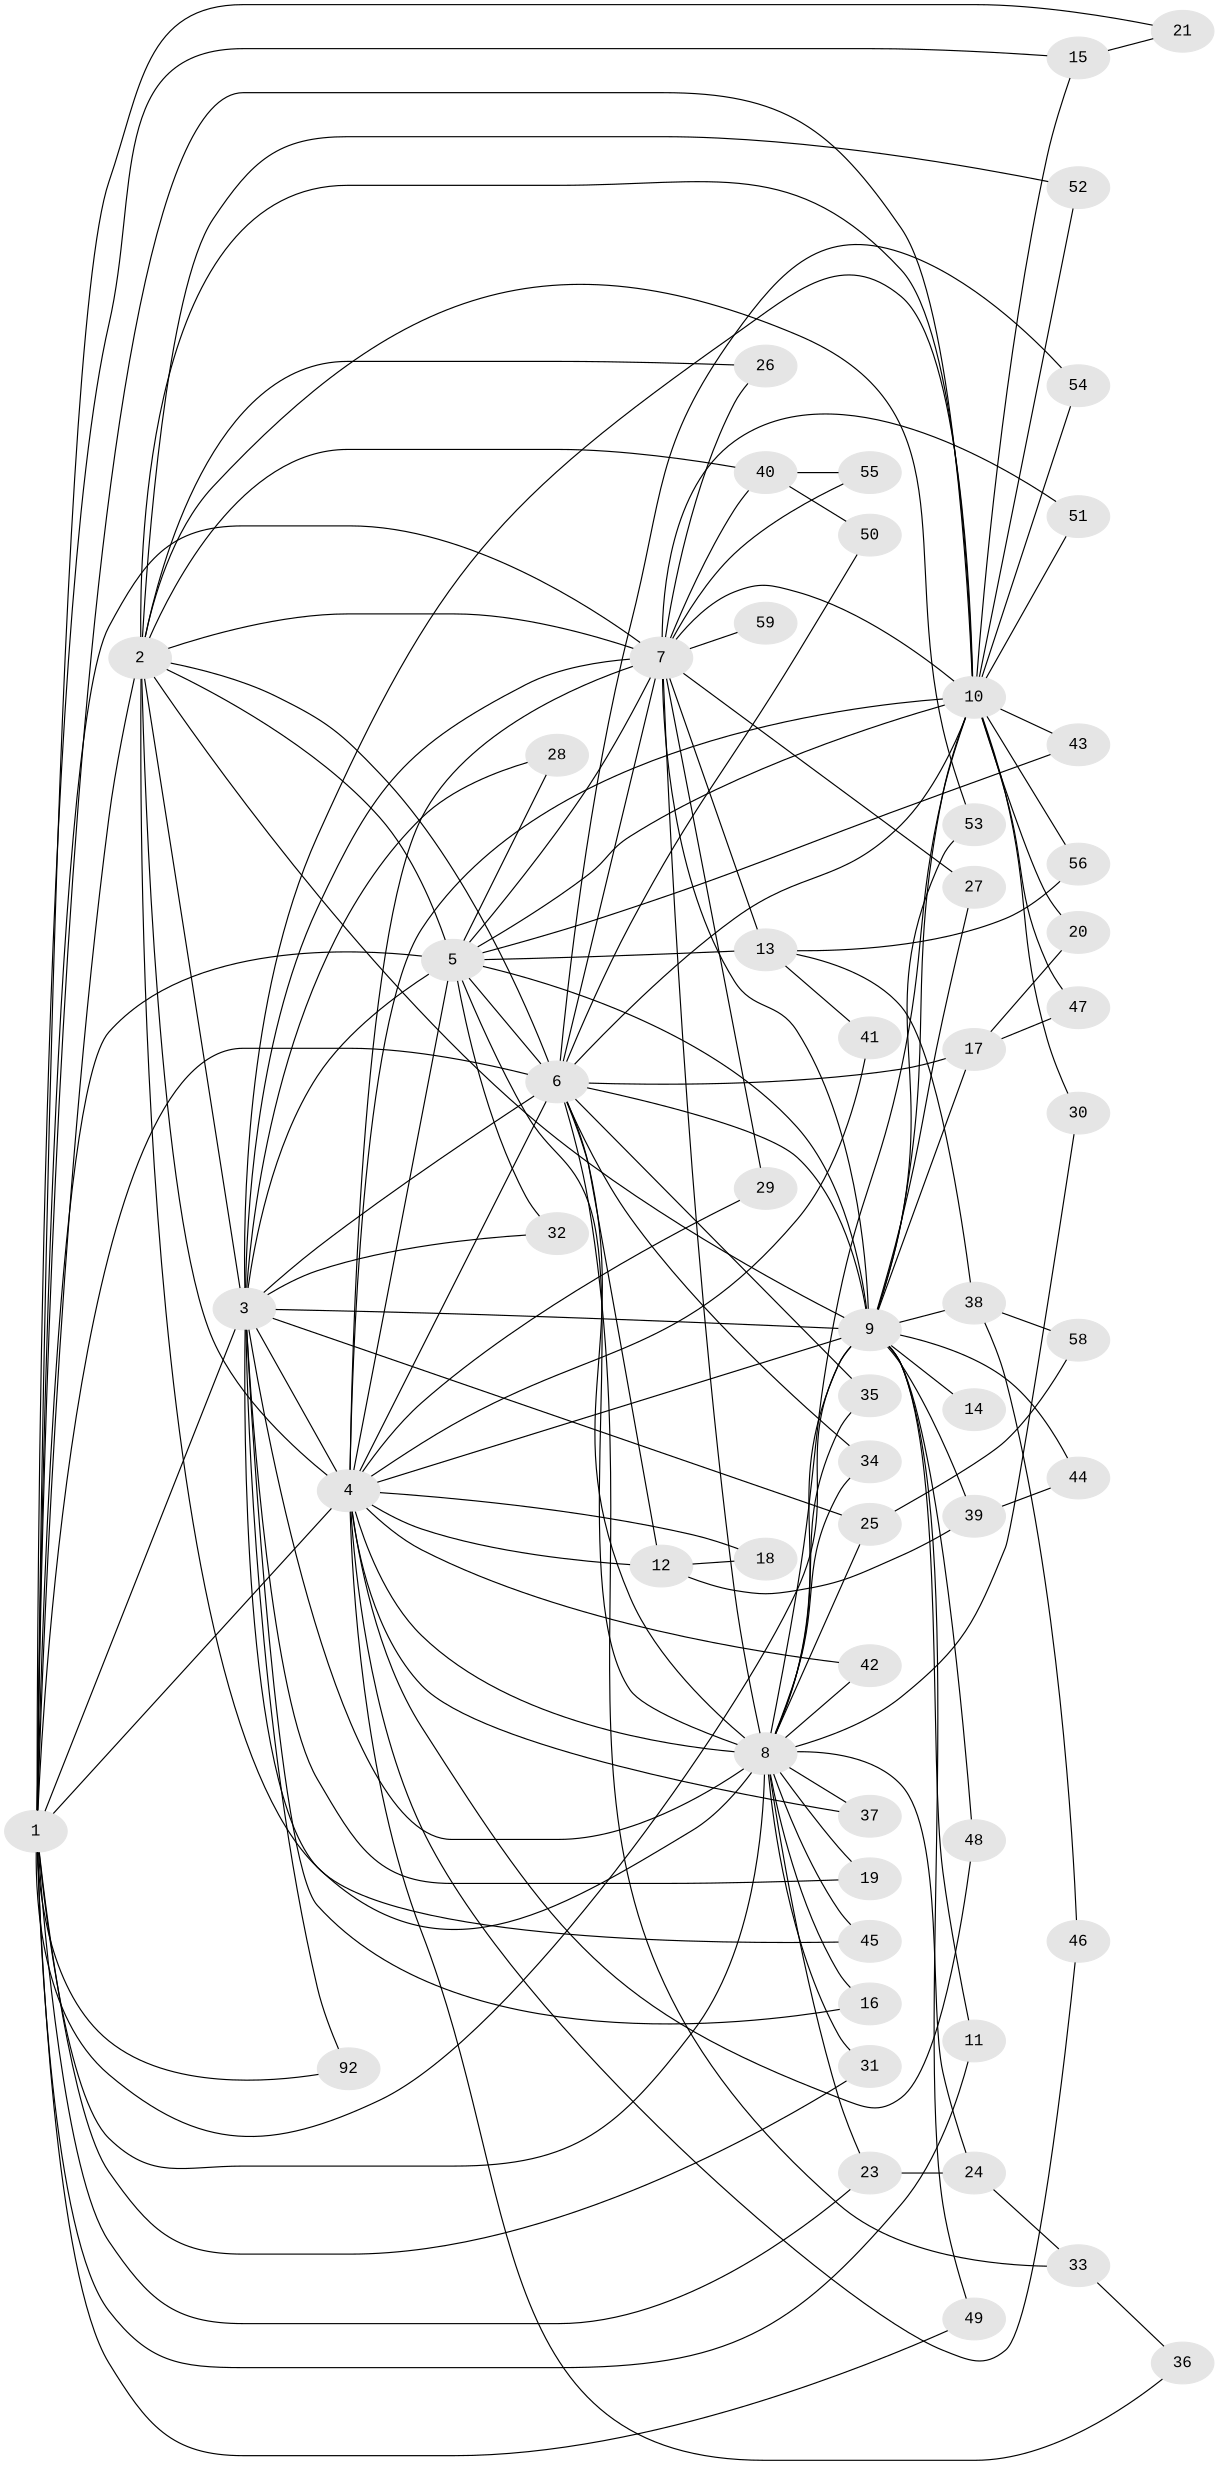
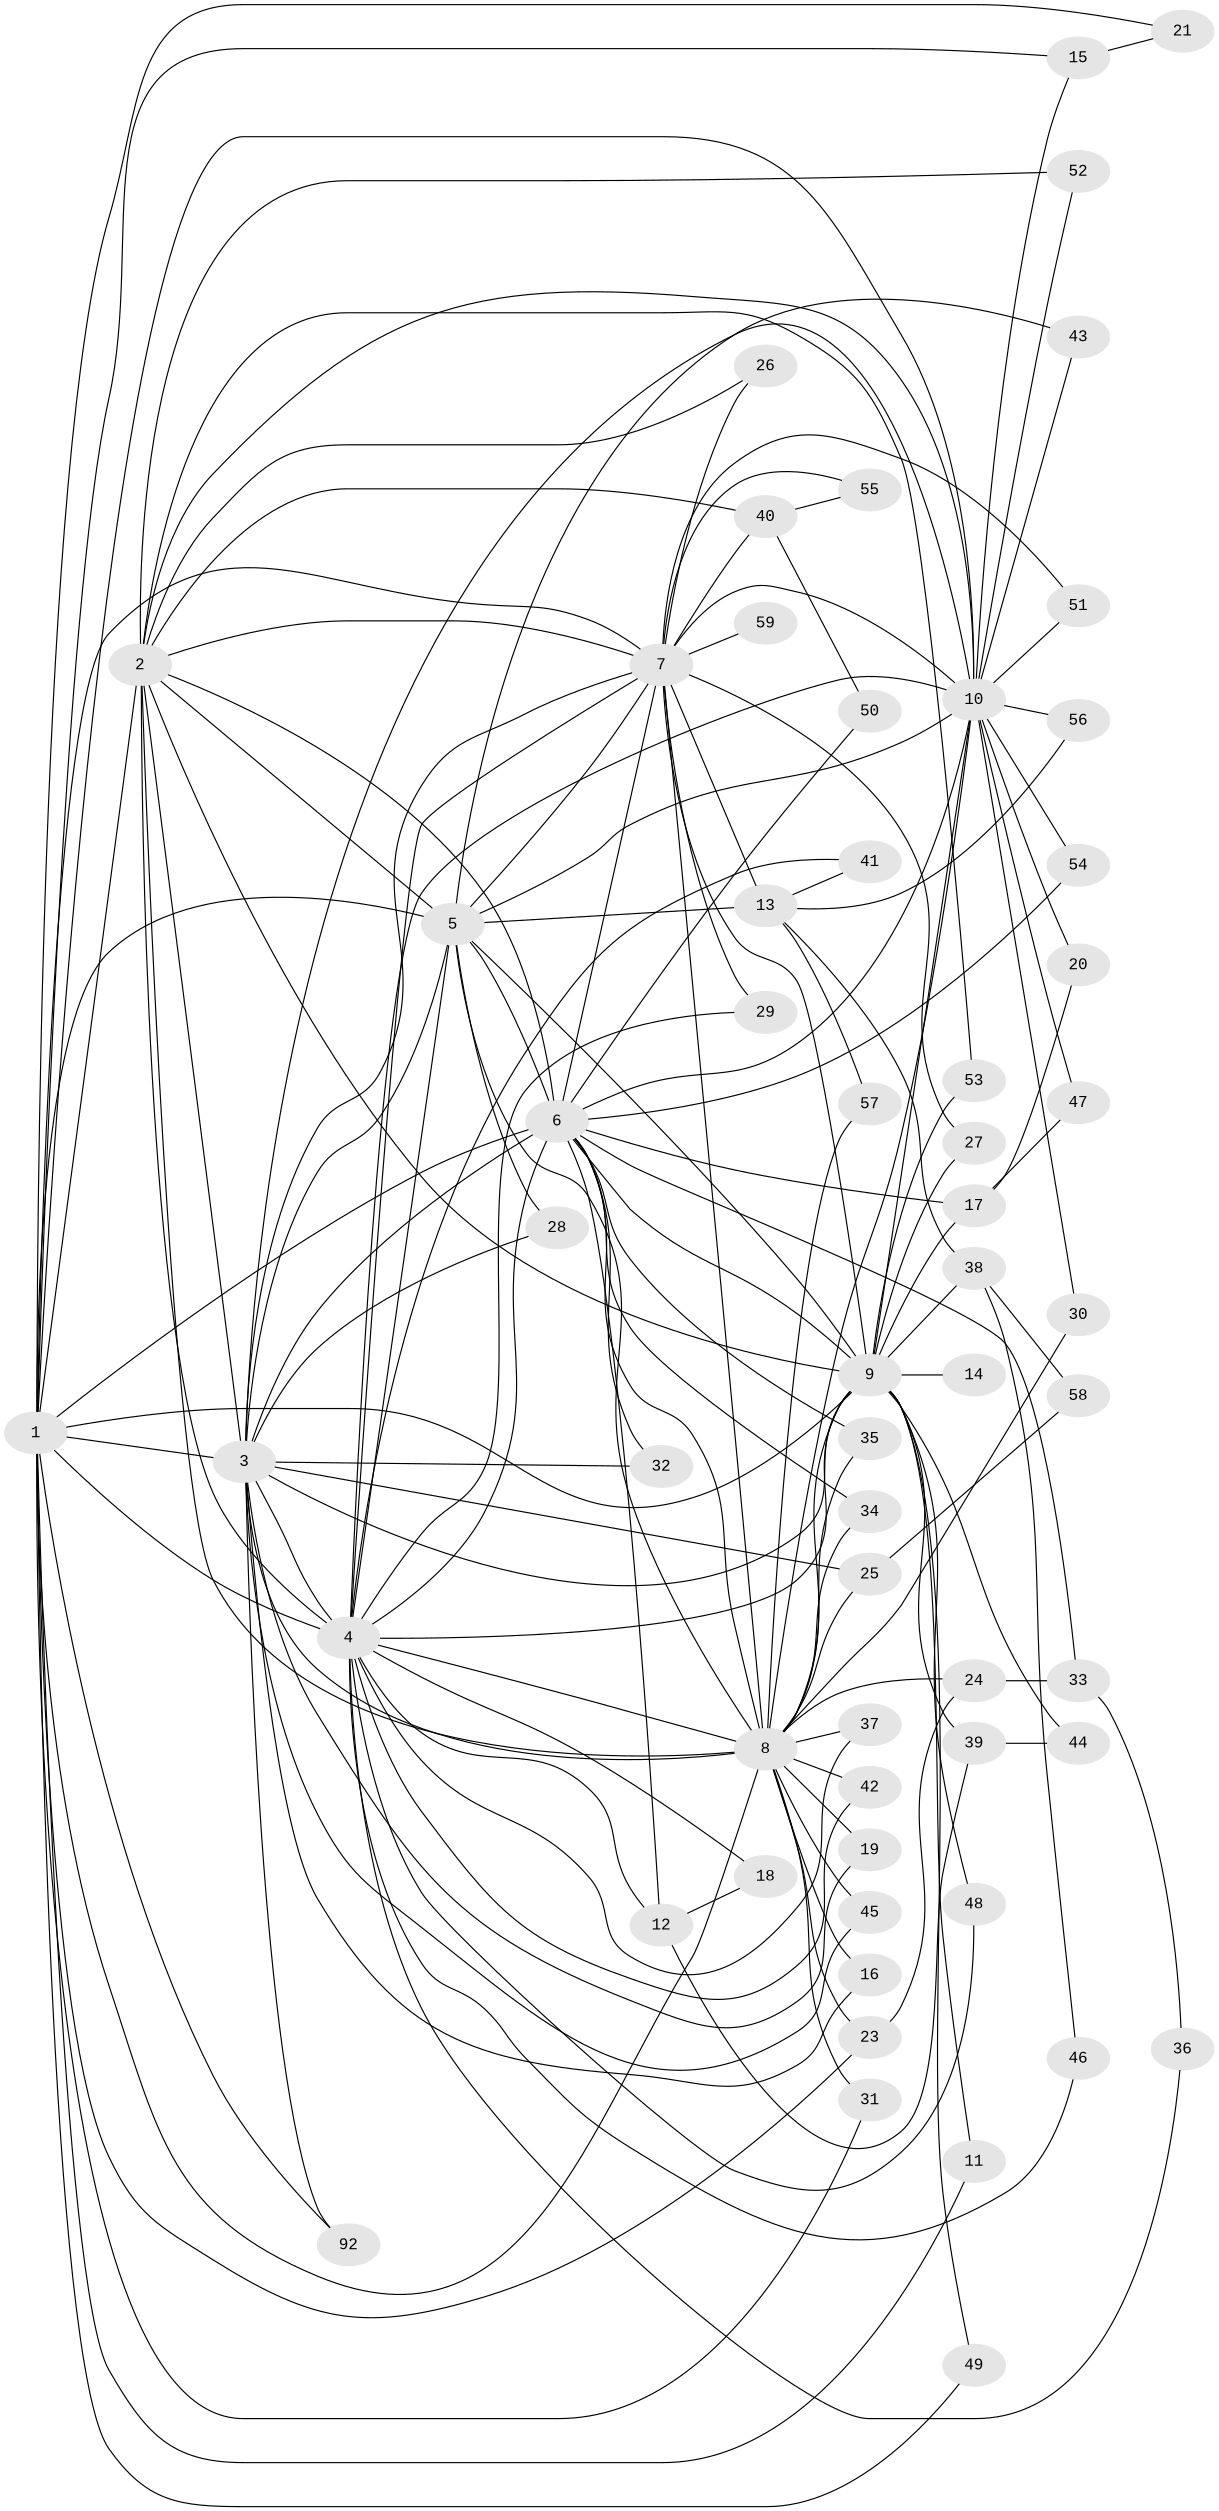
  graph {
    fontname="Liberation Mono"
    rankdir=LR
    node [color=gray90 fontname="Liberation Mono" style=filled]
    edge [fontname="Liberation Mono"]
    1
    2
    3
    4
    5
    6
    7
    8
    9
    10
    11
    15
    21
    n14 [label=92]
    23
    31
    49
    26
    40
    52
    53
    16
    19
    25
    28
    32
    45
    12
    18
    29
    36
    37
    41
    42
    46
    48
    13
    43
    17
    33
    34
    35
    50
    54
    59
    27
    51
    55
    24
    30
+   57
    14
    38
    39
    44
    20
    47
    56
    58
    1 -- 2
    1 -- 3
    1 -- 4
    1 -- 5
    1 -- 6
    1 -- 7
    1 -- 8
    1 -- 9
    1 -- 10
    1 -- 11
    1 -- 15
    1 -- 21
    1 -- n14
    1 -- 23
    1 -- 31
    1 -- 49
    2 -- 3
    2 -- 4
    2 -- 5
    2 -- 6
    2 -- 7
    2 -- 8
    2 -- 9
    2 -- 10
    2 -- 26
    2 -- 40
    2 -- 52
    2 -- 53
    3 -- 4
    3 -- 5
    3 -- 6
    3 -- 7
    3 -- 8
    3 -- 9
    3 -- 10
    3 -- n14
    3 -- 16
    3 -- 19
    3 -- 25
    3 -- 28
    3 -- 32
    3 -- 45
    4 -- 5
    4 -- 6
    4 -- 7
    4 -- 8
    4 -- 9
    4 -- 10
    4 -- 12
    4 -- 18
    4 -- 29
    4 -- 36
    4 -- 37
    4 -- 41
    4 -- 42
    4 -- 46
    4 -- 48
    5 -- 6
    5 -- 7
    5 -- 8
    5 -- 9
    5 -- 10
    5 -- 28
    5 -- 13
    5 -- 43
    6 -- 7
    6 -- 8
    6 -- 9
    6 -- 10
-   5 -- 32
+   6 -- 32
    6 -- 12
    6 -- 17
    6 -- 33
    6 -- 34
    6 -- 35
    6 -- 50
    6 -- 54
    7 -- 8
    7 -- 9
    7 -- 10
    7 -- 26
    7 -- 40
    7 -- 29
    7 -- 13
    7 -- 59
    7 -- 27
    7 -- 51
    7 -- 55
    8 -- 9
    8 -- 10
    8 -- 23
    8 -- 31
    8 -- 16
    8 -- 19
    8 -- 25
    8 -- 45
    8 -- 37
    8 -- 42
    8 -- 34
    8 -- 35
    8 -- 24
    8 -- 30
+   8 -- 57
    9 -- 10
    9 -- 11
    9 -- 49
    9 -- 53
    9 -- 48
    9 -- 17
    9 -- 27
    9 -- 14
    9 -- 38
    9 -- 39
    9 -- 44
    10 -- 15
    10 -- 52
    10 -- 43
    10 -- 54
    10 -- 51
    10 -- 30
    10 -- 20
    10 -- 47
    10 -- 56
    15 -- 21
    23 -- 24
    40 -- 50
    40 -- 55
    25 -- 58
    12 -- 18
    12 -- 39
    13 -- 41
+   13 -- 57
    13 -- 38
    13 -- 56
    17 -- 20
    17 -- 47
    33 -- 36
    24 -- 33
    38 -- 46
    38 -- 58
    39 -- 44
  }
